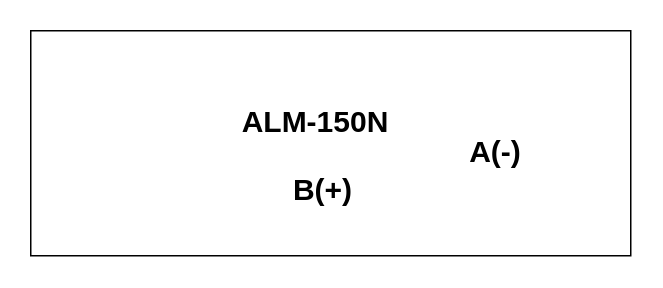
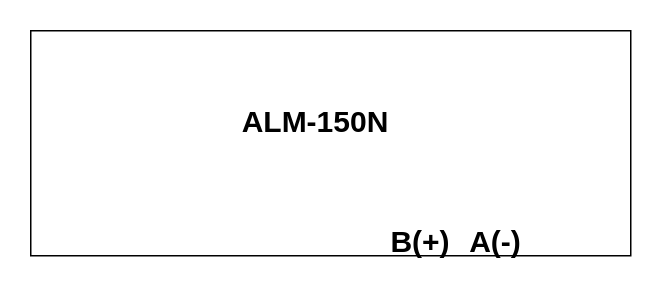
  <mxCell id="0" />
  <mxCell id="1" parent="0" />
  <mxCell id="2" value="" style="rounded=0;whiteSpace=wrap;html=1;" vertex="1" parent="1"><mxGeometry x="20" y="20" width="400" height="150" as="geometry" /></mxCell>
  <mxCell id="3" value="&lt;font size=&quot;1&quot;&gt;&lt;b style=&quot;font-size: 20px&quot;&gt;ALM-150N&lt;/b&gt;&lt;/font&gt;" style="text;html=1;strokeColor=none;fillColor=none;align=center;verticalAlign=middle;whiteSpace=wrap;rounded=0;" vertex="1" parent="1"><mxGeometry x="140" y="60" width="140" height="40" as="geometry" /></mxCell>
- <mxCell id="4" value="&lt;font size=&quot;1&quot;&gt;&lt;b style=&quot;font-size: 20px&quot;&gt;B(+)&lt;/b&gt;&lt;/font&gt;" style="text;html=1;strokeColor=none;fillColor=none;align=center;verticalAlign=middle;whiteSpace=wrap;rounded=0;" vertex="1" parent="1"><mxGeometry x="195" y="115" width="40" height="20" as="geometry" /></mxCell>
- <mxCell id="5" value="&lt;font size=&quot;1&quot;&gt;&lt;b style=&quot;font-size: 20px&quot;&gt;A(-)&lt;/b&gt;&lt;/font&gt;" style="text;html=1;strokeColor=none;fillColor=none;align=center;verticalAlign=middle;whiteSpace=wrap;rounded=0;" vertex="1" parent="1"><mxGeometry x="310" y="90" width="40" height="20" as="geometry" /></mxCell>
+ <mxCell id="4" value="&lt;font size=&quot;1&quot;&gt;&lt;b style=&quot;font-size: 20px&quot;&gt;B(+)&lt;/b&gt;&lt;/font&gt;" style="text;html=1;strokeColor=none;fillColor=none;align=center;verticalAlign=middle;whiteSpace=wrap;rounded=0;" vertex="1" parent="1"><mxGeometry x="260" y="150" width="40" height="20" as="geometry" /></mxCell>
+ <mxCell id="5" value="&lt;font size=&quot;1&quot;&gt;&lt;b style=&quot;font-size: 20px&quot;&gt;A(-)&lt;/b&gt;&lt;/font&gt;" style="text;html=1;strokeColor=none;fillColor=none;align=center;verticalAlign=middle;whiteSpace=wrap;rounded=0;" vertex="1" parent="1"><mxGeometry x="310" y="150" width="40" height="20" as="geometry" /></mxCell>
